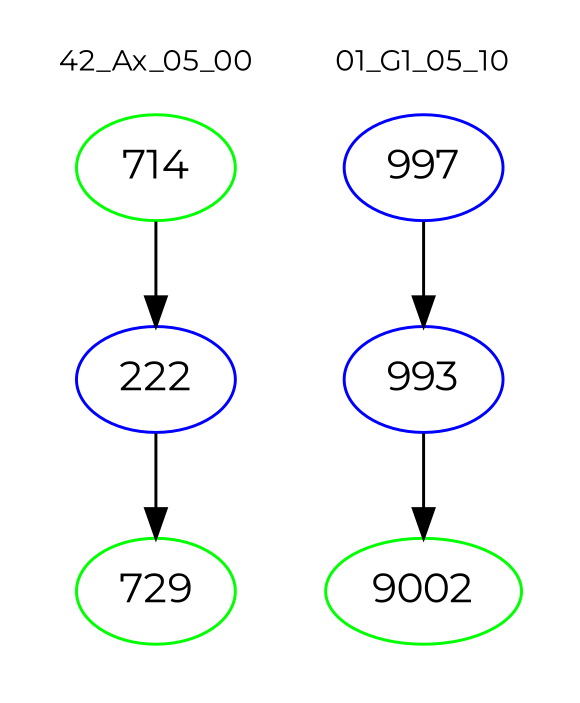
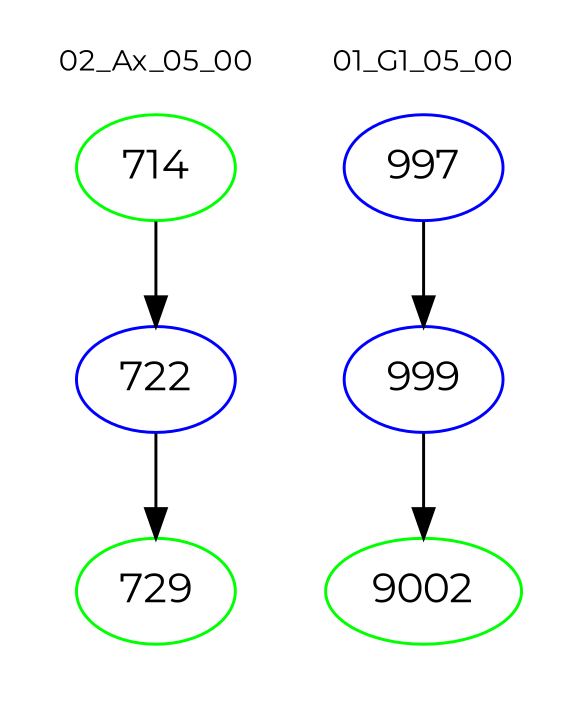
  digraph {
    fontname=Montserrat
    node [color=green fontname=Montserrat]
    edge [color=black fontname=Montserrat]
    n1 [label=714]
-   n2 [color=blue label=222]
+   n2 [color=blue label=722]
    n3 [label=729]
    n4 [color=blue label=997]
-   n5 [color=blue label=993]
+   n5 [color=blue label=999]
    n6 [label=9002]
    subgraph cluster_1 {
      color=white
      fontsize=10
-     label="42_Ax_05_00"
+     label="02_Ax_05_00"
      n1
      n2
      n3
    }
    subgraph cluster_2 {
      color=white
      fontsize=10
-     label="01_G1_05_10"
+     label="01_G1_05_00"
      n4
      n5
      n6
    }
    n1 -> n2
    n2 -> n3
    n4 -> n5
    n5 -> n6
  }
